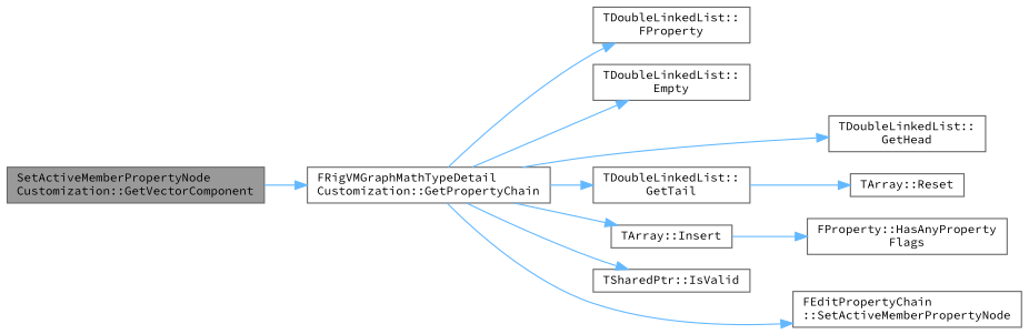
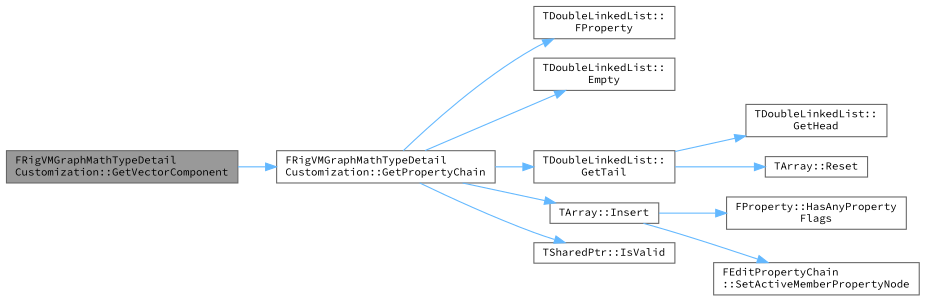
  digraph {
    fontname="Source Code Pro"
    rankdir=LR
    node [color=grey40 fillcolor=white fontname="Source Code Pro" fontsize=10 shape=box style=filled]
    edge [color=steelblue1 fontname="Source Code Pro" fontsize=10 labelfontname=Helvetica labelfontsize=10 style=solid]
-   n1 [color=gray40 fillcolor=grey60 fontcolor=black height=0.2 label="SetActiveMemberPropertyNode\lCustomization::GetVectorComponent" width=0.4]
+   n1 [color=gray40 fillcolor=grey60 fontcolor=black height=0.2 label="FRigVMGraphMathTypeDetail\lCustomization::GetVectorComponent" width=0.4]
    n2 [height=0.2 label="FRigVMGraphMathTypeDetail\lCustomization::GetPropertyChain" width=0.4]
    n3 [height=0.2 label="TDoubleLinkedList::\lFProperty" width=0.4]
    n4 [height=0.2 label="TDoubleLinkedList::\lEmpty" width=0.4]
    n5 [height=0.2 label="TDoubleLinkedList::\lGetHead" width=0.4]
    n6 [height=0.2 label="TDoubleLinkedList::\lGetTail" width=0.4]
    n7 [height=0.2 label="TArray::Insert" width=0.4]
    n8 [height=0.2 label="TSharedPtr::IsValid" width=0.4]
    n9 [height=0.2 label="FEditPropertyChain\l::SetActiveMemberPropertyNode" width=0.4]
    n10 [height=0.2 label="TArray::Reset" width=0.4]
    n11 [height=0.2 label="FProperty::HasAnyProperty\lFlags" width=0.4]
    n1 -> n2
    n2 -> n3
    n2 -> n4
-   n2 -> n5
+   n6 -> n5
    n2 -> n6
    n2 -> n7
    n2 -> n8
-   n2 -> n9
+   n7 -> n9
    n6 -> n10
    n7 -> n11
  }
